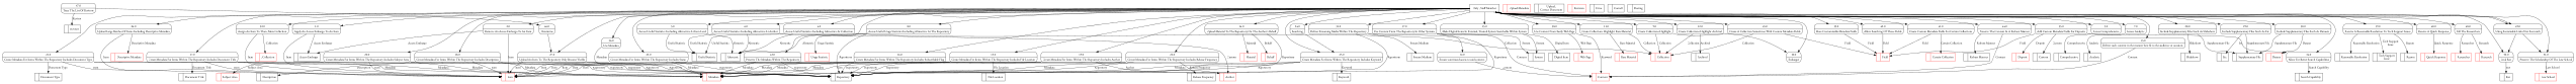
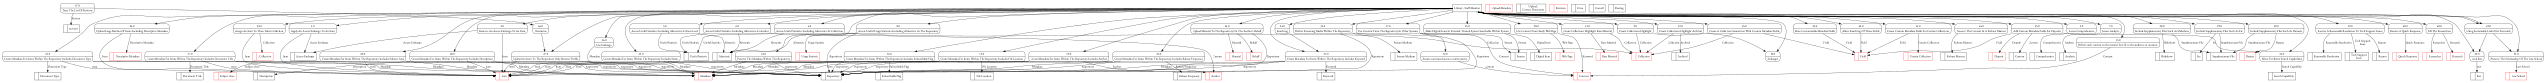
  digraph {
    fontname="EB Garamond"
    node [fontname="EB Garamond" shape=record]
    edge [fontname="EB Garamond"]
    n1 [label="<f0>  |<f1> Access Embargo "]
    n2 [color=red label="<f0>  |<f1> Item "]
    n3 [label="<f0>  |<f1> Analytic "]
    n4 [label="<f0>  |<f1> Useful Statistic "]
    n5 [label="<f0>  |<f1> Comprehensive "]
    n6 [label="<f0>  |<f1> Altmetric "]
    n7 [color=red label="<f0>  |<f1> Collection "]
    n8 [label="<f0>  |<f1> Repository "]
    n9 [color=red label="<f0>  |<f1> Author "]
    n10 [color=red label="<f0>  |<f1> Rare Material "]
    n11 [label="<f0>  |<f1> Archival "]
    n12 [label="<f0>  |<f1> System "]
    n13 [label="<f0>  |<f1> Digital Item "]
    n14 [color=red label="<f0>  |<f1> Material "]
    n15 [color=red label="<f0>  |<f1> Behalf "]
    n16 [color=red label="<f0>  |<f1> Metadata "]
    n17 [label="<f0>  |<f1> Description "]
+   n18 [label="<f0>  |<f1> Subscribable Flag "]
    n19 [label="<f0>  |<f1> Document Title "]
    n20 [color=red label="<f0>  |<f1> Subject Area "]
    n21 [label="<f0>  |<f1> Keyword "]
    n22 [label="<f0>  |<f1> Document Type "]
    n23 [label="<f0>  |<f1> Release Frequency "]
    n24 [label="<f0>  |<f1> File Location "]
    n25 [color=red label="<f0>  |<f1> Descriptive Metadata "]
    n26 [label="<f0>  |<f1> Etc "]
    n27 [label="<f0>  |<f1> Supplementary File "]
    n28 [label="<f0>  |<f1> Slideshow "]
    n29 [color=red label="<f0>  |<f1> Dataset "]
    n30 [label="<f0>  |<f1> Stream Medium "]
    n31 [color=red label="<f0>  |<f1> , Collection "]
    n32 [color=red label="<f0>  |<f1> Deposit "]
    n33 [color=red label="<f0>  |<f1> Content "]
    n34 [color=red label="<f0>  |<f1> Web Page "]
    n35 [color=red label="<f0>  |<f1> Upload Metadata "]
    n36 [label="<f0>  |<f1> Upload ,\nCorrect Document "]
    n37 [color=red label="<f0>  |<f1> Revision "]
    n38 [label="<f0>  |<f1> Reason "]
    n39 [label="<f0>  |<f1> Error "]
    n40 [color=red label="<f0>  |<f1> Quick Response "]
    n41 [label="<f0>  |<f1> Reasonable Resolution "]
    n42 [color=red label="<f0>  |<f1> Certain Collection "]
    n43 [color=red label="<f0>  |<f1> Field "]
    n44 [label="<f0>  |<f1> Robust Manner "]
    n45 [label="<f0>  |<f1> Revisor "]
    n46 [label="<f0>  |<f1> Cornell "]
    n47 [color=red label="<f0>  |<f1> Researcher "]
    n48 [label="<f0>  |<f1> Sharing "]
    n49 [color=red label="<f0>  |<f1> Research "]
    n50 [label="<f0>  |<f1> Rot "]
    n51 [color=red label="<f0>  |<f1> Law School "]
    n52 [color=red label="<f0>  |<f1> Usage Statistic "]
    n53 [label="<f0>  |<f1> Search Capability "]
    n54 [label="<f0>  |<f1> Tech Support\nIssue "]
    n55 [label="<f0>  |<f1> Custom "]
-   n56 [label="Only , Staff Member" shape=box]
+   n56 [label="Library , Staff Member" shape=box]
    n57 [label="{<f0> 1.0|<f1> Apply An Access Embargo To An Item }" shape=Mrecord]
    n58 [label="{<f0> 2.0|<f1> Remove An Access Embargo To An Item }" shape=Mrecord]
    n59 [label="{<f0> 3.0|<f1> Access Useful Statistics Including Altmetrics At Item Level }" shape=Mrecord]
    n60 [label="{<f0> 4.0|<f1> Access Useful Statistics Including Altmetrics At Collection }" shape=Mrecord]
    n61 [label="{<f0> 5.0|<f1> Access Comprehensive }" shape=Mrecord]
    n62 [label="{<f0> 6.0|<f1> Access Useful Statistics Including Altmetrics At Author }" shape=Mrecord]
    n63 [label="{<f0> 7.0|<f1> Access Analytic }" shape=Mrecord]
    n64 [label="{<f0> 8.0|<f1> Access Useful Usage Statistics Including Altmetrics At The Repository }" shape=Mrecord]
    n65 [label="{<f0> 9.0|<f1> Create Collections Highlight }" shape=Mrecord]
    n66 [label="{<f0> 10.0|<f1> Endanger }" shape=Mrecord]
    n67 [label="{<f0> 11.0|<f1> Create Collections Highlight Rare Material }" shape=Mrecord]
    n68 [label="{<f0> 12.0|<f1> Create Collections Highlight Archival }" shape=Mrecord]
    n69 [label="{<f0> 13.0|<f1> Make Digital Items In External, Trusted System Searchable Within System }" shape=Mrecord]
    n70 [label="{<f0> 14.0|<f1> Upload Material To The Repository On The Author's Behalf }" shape=Mrecord]
    n71 [label="{<f0> 15.0|<f1> Create Metadata For Items Within The Repository Includes File Location }" shape=Mrecord]
    n72 [label="{<f0> 16.0|<f1> Create Metadata For Items Within The Repository Includes Subscribable Flag }" shape=Mrecord]
    n73 [label="{<f0> 17.0|<f1> Create Metadata For Items Within The Repository Includes Document Title }" shape=Mrecord]
    n74 [label="{<f0> 18.0|<f1> Create Metadata For Items Within The Repository Includes Description }" shape=Mrecord]
    n75 [label="{<f0> 19.0|<f1> Create Metadata For Items Within The Repository Includes Author }" shape=Mrecord]
    n76 [label="{<f0> 20.0|<f1> Create Metadata For Items Within The Repository Includes Subject Area }" shape=Mrecord]
    n77 [label="{<f0> 21.0|<f1> Create Metadata For Items Within The Repository Includes Document Type }" shape=Mrecord]
    n78 [label="{<f0> 22.0|<f1> Create Metadata For Items Within The Repository Includes Release Frequency }" shape=Mrecord]
    n79 [label="{<f0> 23.0|<f1> Create Metadata For Items Within The Repository Includes Status }" shape=Mrecord]
    n80 [label="{<f0> 24.0|<f1> Searching }" shape=Mrecord]
    n81 [label="{<f0> 25.0|<f1> Create Metadata For Items Within The Repository Includes Keyword }" shape=Mrecord]
    n82 [label="{<f0> 26.0|<f1> Upload Large Batches Of Items Including Descriptive Metadata }" shape=Mrecord]
    n83 [label="{<f0> 27.0|<f1> Upload An Item To The Repository Only Become Visible }" shape=Mrecord]
    n84 [label="{<f0> 28.0|<f1> Include Supplementary Files Such As Slideshow }" shape=Mrecord]
    n85 [label="{<f0> 29.0|<f1> Include Supplementary Files Such As Etc }" shape=Mrecord]
    n86 [label="{<f0> 30.0|<f1> Include Supplementary Files Such As Datasets }" shape=Mrecord]
    n87 [label="{<f0> 31.0|<f1> Deliver Streaming Media Within The Repository }" shape=Mrecord]
    n88 [label="{<f0> 32.0|<f1> Assign An Item To Than, More Collection }" shape=Mrecord]
    n89 [label="{<f0> 33.0|<f1> Add Custom Metadata Fields For Deposits }" shape=Mrecord]
    n90 [label="{<f0> 34.0|<f1> Allow For Better Search Capabilities }" shape=Mrecord]
    n91 [label="{<f0> 35.0|<f1> Have Customizable Metadata Fields }" shape=Mrecord]
-   n92 [label="{<f0> 36.0|<f1> Use Metadata }" shape=Mrecord]
+   n92 [label="{<f0> 36.0|<f1> Use Embargo }" shape=Mrecord]
    n93 [label="{<f0> 37.0|<f1> Use Content From The Repository In Other Systems }" shape=Mrecord]
    n94 [label="{<f0> 38.0|<f1> Use Content From Easily Web Page }" shape=Mrecord]
    n95 [label="{<f0> 39.0|<f1> Receive A Reasonable Resolution To Tech Support Issues }" shape=Mrecord]
    n96 [label="{<f0> 40.0|<f1> Receive A Quick Response }" shape=Mrecord]
    n97 [label="{<f0> 41.0|<f1> Create Custom Metadata Fields For Certain Collections }" shape=Mrecord]
    n98 [label="{<f0> 42.0|<f1> Allow Searching Of Those Fields }" shape=Mrecord]
    n99 [label="{<f0> 43.0|<f1> Preserve The Metadata Within The Repository }" shape=Mrecord]
    n100 [label="{<f0> 44.0|<f1> Preserve The Content In A Robust Manner }" shape=Mrecord]
    n101 [label="{<f0> 45.0|<f1> Create A Collection Sometimes With Custom Metadata Fields }" shape=Mrecord]
    n102 [label="{<f0> 48.0|<f1> Tell The Researchers }" shape=Mrecord]
    n103 [label="{<f0> 49.0|<f1> Using Sustainable Links Not Succumb }" shape=Mrecord]
    n104 [label="{<f0> 50.0|<f1> Link Rot }" shape=Mrecord]
    n105 [label="{<f0> 51.0|<f1> Preserve The Scholarship Of The Law School }" shape=Mrecord]
    n106 [label="{<f0> 53.0|<f1> Deliver such content in the manner best fit to the audience or occasion. }" shape=Mrecord]
    n107 [label="{<f0> 52.0|<f1> Ensure continued access to said content. }" shape=Mrecord]
    n108 [label="{<f0> 46.0|<f1> Determine }" shape=Mrecord]
    n109 [label="{<f0> 47.0|<f1> Trace The List Of Revisors }" shape=Mrecord]
    n56 -> n57
    n56 -> n58
    n56 -> n59
    n56 -> n60
    n56 -> n61
    n56 -> n62
    n56 -> n63
    n56 -> n64
    n56 -> n65
    n56 -> n66
    n56 -> n67
    n56 -> n68
    n56 -> n69
    n56 -> n70
    n56 -> n71
    n56 -> n72
    n56 -> n73
    n56 -> n74
    n56 -> n75
    n56 -> n76
    n56 -> n77
    n56 -> n78
    n56 -> n79
    n56 -> n80
    n56 -> n81
    n56 -> n82
    n56 -> n83
    n56 -> n84
    n56 -> n85
    n56 -> n86
    n56 -> n87
    n56 -> n88
    n56 -> n89
    n56 -> n90
    n56 -> n91
    n56 -> n92
    n56 -> n93
    n56 -> n94
    n56 -> n95
    n56 -> n96
    n56 -> n97
    n56 -> n98
    n56 -> n99
    n56 -> n100
    n56 -> n101
    n56 -> n102
    n56 -> n103
    n56 -> n103
    n56 -> n104
    n56 -> n105
    n56 -> n106
    n57 -> n1 [label="Access Embargo"]
    n57 -> n2 [label=Item]
    n58 -> n1 [label="Access Embargo"]
    n58 -> n2 [label=Item]
    n59 -> n4 [label="Useful Statistic"]
    n59 -> n6 [label=Altmetric]
    n60 -> n4 [label="Useful Statistic"]
    n60 -> n6 [label=Altmetric]
    n60 -> n7 [label=Collection]
    n61 -> n5 [label=Comprehensive]
    n62 -> n4 [label="Useful Statistic"]
    n62 -> n6 [label=Altmetric]
    n62 -> n9 [label=Custom]
    n63 -> n3 [label=Analytic]
    n64 -> n6 [label=Altmetric]
    n64 -> n8 [label=Repository]
    n64 -> n52 [label="Usage Statistic"]
    n65 -> n7 [label=Collection]
    n65 -> n66
    n67 -> n7 [label=Collection]
    n67 -> n10 [label="Rare Material"]
    n68 -> n7 [label=Collection]
    n68 -> n11 [label=Archival]
    n69 -> n12 [label=System]
    n69 -> n13 [label="Digital Item"]
    n70 -> n8 [label=Repository]
    n70 -> n14 [label=Material]
    n70 -> n15 [label=Behalf]
    n71 -> n2 [label=Item]
    n71 -> n8 [label=Repository]
    n71 -> n16 [label=Metadata]
    n71 -> n24 [label="File Location"]
    n72 -> n2 [label=Item]
    n72 -> n8 [label=Repository]
    n72 -> n16 [label=Metadata]
+   n72 -> n18 [label="Subscribable Flag"]
    n73 -> n2 [label=Item]
    n73 -> n8 [label=Repository]
    n73 -> n16 [label=Metadata]
    n73 -> n19 [label="Document Title"]
    n74 -> n2 [label=Item]
    n74 -> n8 [label=Repository]
    n74 -> n16 [label=Metadata]
    n74 -> n17 [label=Description]
    n75 -> n2 [label=Item]
    n75 -> n8 [label=Repository]
    n75 -> n9 [label=Author]
    n75 -> n16 [label=Metadata]
    n76 -> n2 [label=Item]
    n76 -> n8 [label=Repository]
    n76 -> n16 [label=Metadata]
    n76 -> n20 [label="Subject Area"]
    n77 -> n2 [label=Item]
    n77 -> n8 [label=Repository]
    n77 -> n16 [label=Metadata]
    n77 -> n22 [label="Document Type"]
    n78 -> n2 [label=Item]
    n78 -> n8 [label=Repository]
    n78 -> n16 [label=Metadata]
    n78 -> n23 [label="Release Frequency"]
    n79 -> n2 [label=Item]
    n79 -> n8 [label=Repository]
    n79 -> n16 [label=Metadata]
    n80 -> n81
    n81 -> n2 [label=Item]
    n81 -> n8 [label=Repository]
    n81 -> n16 [label=Metadata]
    n81 -> n21 [label=Keyword]
    n82 -> n2 [label=Item]
    n82 -> n25 [label="Descriptive Metadata"]
    n83 -> n2 [label=Item]
    n83 -> n8 [label=Repository]
    n84 -> n27 [label="Supplementary File"]
    n84 -> n28 [label=Slideshow]
    n85 -> n26 [label=Etc]
    n85 -> n27 [label="Supplementary File"]
    n86 -> n27 [label="Supplementary File"]
    n86 -> n29 [label=Dataset]
    n87 -> n8 [label=Repository]
    n87 -> n30 [label="Stream Medium"]
    n87 -> n107
    n88 -> n2 [label=Item]
    n88 -> n31 [label=", Collection"]
    n89 -> n32 [label=Deposit]
    n89 -> n43 [label=Field]
    n89 -> n55 [label=Custom]
    n89 -> n90
    n90 -> n53 [label="Search Capability"]
    n91 -> n43 [label=Field]
    n92 -> n16 [label=Metadata]
    n93 -> n8 [label=Repository]
    n93 -> n12 [label=System]
    n93 -> n33 [label=Content]
    n94 -> n33 [label=Keyword]
    n94 -> n34 [label="Web Page"]
    n95 -> n38 [label=Reason]
    n95 -> n41 [label="Reasonable Resolution"]
    n95 -> n54 [label="Tech Support\nIssue"]
    n96 -> n40 [label="Quick Response"]
    n97 -> n42 [label="Certain Collection"]
    n97 -> n43 [label=Field]
    n98 -> n43 [label=Field]
    n99 -> n8 [label=Repository]
    n99 -> n16 [label=Metadata]
-   n100 -> n33 [label=Content]
    n100 -> n44 [label="Robust Manner"]
    n101 -> n7 [label=Collection]
    n101 -> n43 [label=Field]
    n102 -> n47 [label=Researcher]
    n102 -> n49 [label=Research]
    n103 -> n104
    n103 -> n105
    n104 -> n50 [label=Rot]
    n105 -> n51 [label="Law School"]
    n106 -> n33 [label=Content]
    n107 -> n33 [label=Content]
    n108 -> n83
    n109 -> n45 [label=Revisor]
    n109 -> n108
  }
